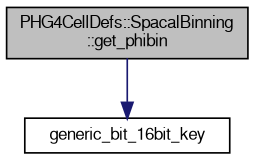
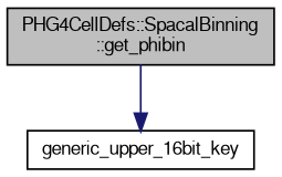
  digraph {
    rankdir=TB
    node [color=black fontname=FreeSans fontsize=10 shape=record]
    n1 [fillcolor=grey75 fontcolor=black height=0.2 label="PHG4CellDefs::SpacalBinning\l::get_phibin" style=filled width=0.4]
-   n2 [height=0.2 label=generic_bit_16bit_key width=0.4]
+   n2 [height=0.2 label=generic_upper_16bit_key width=0.4]
    n1 -> n2 [color=midnightblue fontname=FreeSans fontsize=10 labelfontname=FreeSans labelfontsize=10 style=solid]
  }
